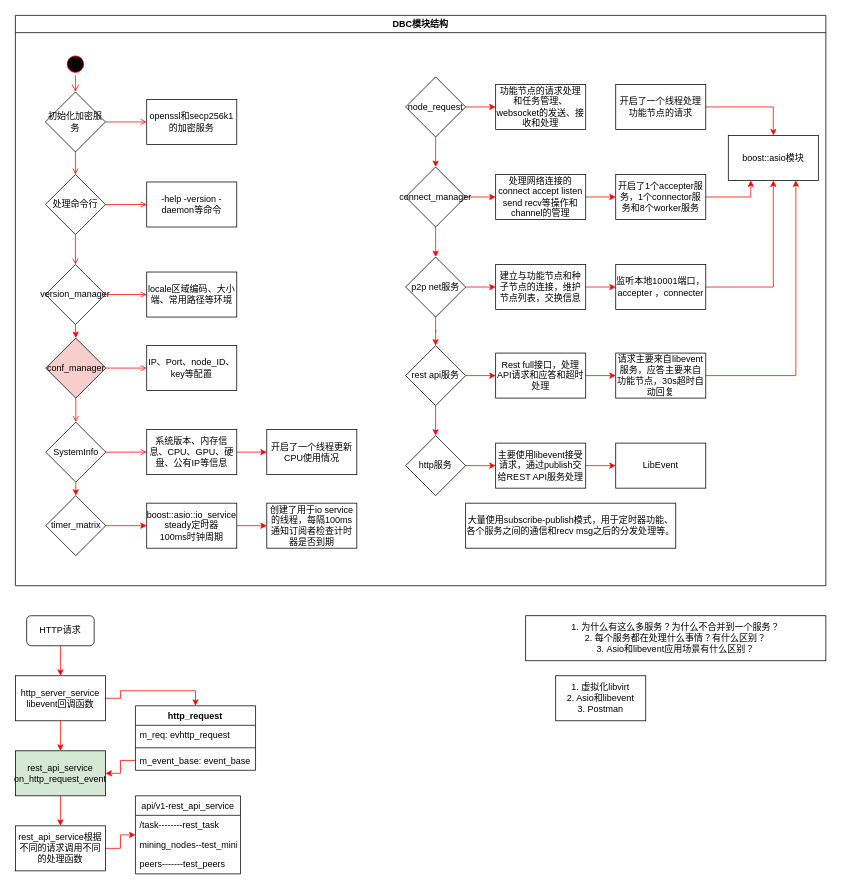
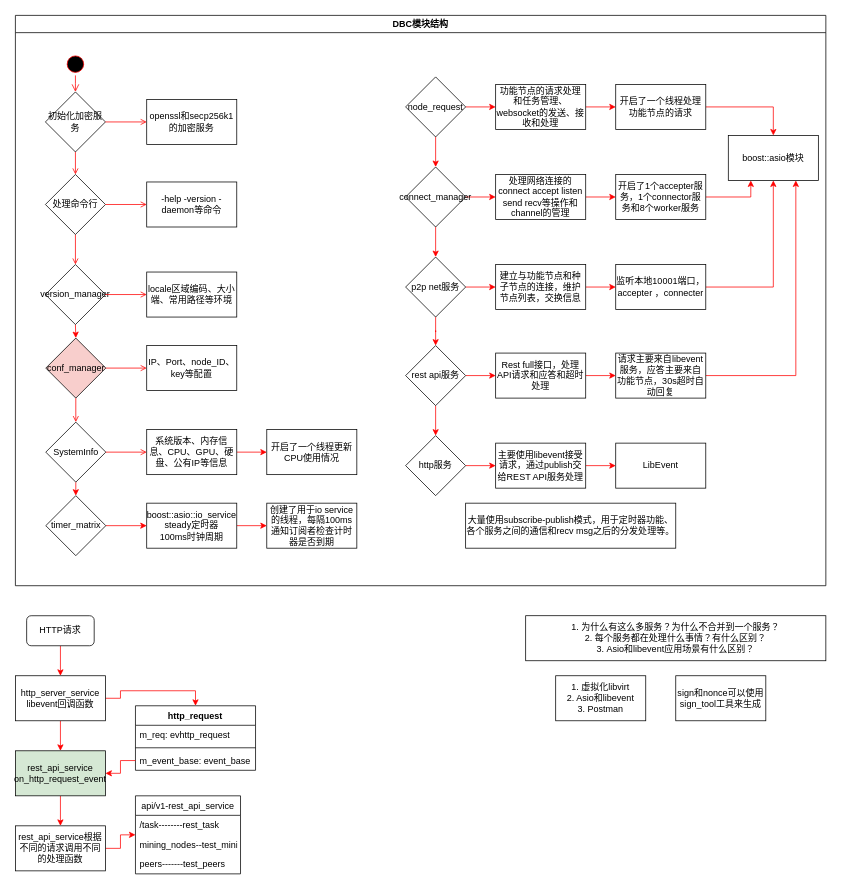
  <mxCell id="0" />
  <mxCell id="1" parent="0" />
  <mxCell id="2" value="DBC模块结构" style="swimlane;whiteSpace=wrap" parent="1" vertex="1"><mxGeometry x="20" y="20" width="1080" height="760" as="geometry" /></mxCell>
  <mxCell id="3" value="" style="ellipse;shape=startState;fillColor=#000000;strokeColor=#ff0000;" parent="2" vertex="1"><mxGeometry x="65" y="50" width="30" height="30" as="geometry" /></mxCell>
  <mxCell id="4" value="" style="edgeStyle=elbowEdgeStyle;elbow=horizontal;verticalAlign=bottom;endArrow=open;endSize=8;strokeColor=#FF0000;endFill=1;rounded=0;entryX=0.5;entryY=0;entryDx=0;entryDy=0;" parent="2" source="3" target="7" edge="1"><mxGeometry x="65" y="50" as="geometry"><mxPoint x="80.5" y="120" as="targetPoint" /></mxGeometry></mxCell>
  <mxCell id="5" value="" style="endArrow=open;strokeColor=#FF0000;endFill=1;rounded=0;exitX=0.5;exitY=1;exitDx=0;exitDy=0;entryX=0.5;entryY=0;entryDx=0;entryDy=0;" parent="2" source="7" target="8" edge="1"><mxGeometry relative="1" as="geometry"><mxPoint x="80" y="170" as="sourcePoint" /><mxPoint x="180.5" y="142" as="targetPoint" /></mxGeometry></mxCell>
  <mxCell id="6" value="" style="endArrow=open;strokeColor=#FF0000;endFill=1;rounded=0;entryX=0.5;entryY=0;entryDx=0;entryDy=0;exitX=0.5;exitY=1;exitDx=0;exitDy=0;" parent="2" source="8" target="10" edge="1"><mxGeometry relative="1" as="geometry"><mxPoint x="160.5" y="322" as="sourcePoint" /><mxPoint x="80" y="335" as="targetPoint" /></mxGeometry></mxCell>
  <mxCell id="7" value="初始化加密服务" style="rhombus;whiteSpace=wrap;html=1;" parent="2" vertex="1"><mxGeometry x="40" y="102" width="80" height="80" as="geometry" /></mxCell>
  <mxCell id="8" value="处理命令行" style="rhombus;whiteSpace=wrap;html=1;" parent="2" vertex="1"><mxGeometry x="40" y="212" width="80" height="80" as="geometry" /></mxCell>
  <mxCell id="9" style="edgeStyle=orthogonalEdgeStyle;rounded=0;orthogonalLoop=1;jettySize=auto;html=1;exitX=0.5;exitY=1;exitDx=0;exitDy=0;entryX=0.5;entryY=0;entryDx=0;entryDy=0;strokeColor=#FF0000;" parent="2" source="10" target="11" edge="1"><mxGeometry relative="1" as="geometry" /></mxCell>
  <mxCell id="10" value="version_manager" style="rhombus;whiteSpace=wrap;html=1;" parent="2" vertex="1"><mxGeometry x="40" y="332" width="80" height="80" as="geometry" /></mxCell>
  <mxCell id="11" value="conf_manager" style="rhombus;whiteSpace=wrap;html=1;fillColor=#f8cecc;" parent="2" vertex="1"><mxGeometry x="40.5" y="430" width="80" height="80" as="geometry" /></mxCell>
  <mxCell id="12" style="edgeStyle=orthogonalEdgeStyle;rounded=0;orthogonalLoop=1;jettySize=auto;html=1;exitX=0.5;exitY=1;exitDx=0;exitDy=0;entryX=0.5;entryY=0;entryDx=0;entryDy=0;strokeColor=#FF0000;" parent="2" source="13" target="27" edge="1"><mxGeometry relative="1" as="geometry" /></mxCell>
  <mxCell id="13" value="SystemInfo" style="rhombus;whiteSpace=wrap;html=1;" parent="2" vertex="1"><mxGeometry x="40.5" y="542" width="80" height="80" as="geometry" /></mxCell>
  <mxCell id="14" value="" style="endArrow=open;strokeColor=#FF0000;endFill=1;rounded=0;entryX=0.5;entryY=0;entryDx=0;entryDy=0;exitX=0.5;exitY=1;exitDx=0;exitDy=0;" parent="2" source="11" target="13" edge="1"><mxGeometry relative="1" as="geometry"><mxPoint x="90" y="302" as="sourcePoint" /><mxPoint x="90" y="342" as="targetPoint" /></mxGeometry></mxCell>
  <mxCell id="15" value="openssl和secp256k1的加密服务" style="rounded=0;whiteSpace=wrap;html=1;" parent="2" vertex="1"><mxGeometry x="175" y="112" width="120" height="60" as="geometry" /></mxCell>
  <mxCell id="16" value="" style="endArrow=open;strokeColor=#FF0000;endFill=1;rounded=0;exitX=1;exitY=0.5;exitDx=0;exitDy=0;entryX=0;entryY=0.5;entryDx=0;entryDy=0;" parent="2" source="7" target="15" edge="1"><mxGeometry relative="1" as="geometry"><mxPoint x="259.5" y="448" as="sourcePoint" /><mxPoint x="389.5" y="448" as="targetPoint" /></mxGeometry></mxCell>
  <mxCell id="17" value="-help -version -daemon等命令" style="rounded=0;whiteSpace=wrap;html=1;" parent="2" vertex="1"><mxGeometry x="175" y="222" width="120" height="60" as="geometry" /></mxCell>
  <mxCell id="18" value="" style="endArrow=open;strokeColor=#FF0000;endFill=1;rounded=0;exitX=1;exitY=0.5;exitDx=0;exitDy=0;entryX=0;entryY=0.5;entryDx=0;entryDy=0;" parent="2" source="8" target="17" edge="1"><mxGeometry relative="1" as="geometry"><mxPoint x="130" y="152" as="sourcePoint" /><mxPoint x="295" y="152" as="targetPoint" /></mxGeometry></mxCell>
  <mxCell id="19" value="locale区域编码、大小端、常用路径等环境" style="rounded=0;whiteSpace=wrap;html=1;" parent="2" vertex="1"><mxGeometry x="175" y="342" width="120" height="60" as="geometry" /></mxCell>
  <mxCell id="20" value="" style="endArrow=open;strokeColor=#FF0000;endFill=1;rounded=0;exitX=1;exitY=0.5;exitDx=0;exitDy=0;entryX=0;entryY=0.5;entryDx=0;entryDy=0;" parent="2" source="10" target="19" edge="1"><mxGeometry relative="1" as="geometry"><mxPoint x="130" y="262" as="sourcePoint" /><mxPoint x="295" y="262" as="targetPoint" /></mxGeometry></mxCell>
  <mxCell id="21" value="IP、Port、node_ID、key等配置" style="rounded=0;whiteSpace=wrap;html=1;" parent="2" vertex="1"><mxGeometry x="175" y="440" width="120" height="60" as="geometry" /></mxCell>
  <mxCell id="22" value="" style="endArrow=open;strokeColor=#FF0000;endFill=1;rounded=0;exitX=1;exitY=0.5;exitDx=0;exitDy=0;entryX=0;entryY=0.5;entryDx=0;entryDy=0;" parent="2" source="11" target="21" edge="1"><mxGeometry relative="1" as="geometry"><mxPoint x="130" y="382" as="sourcePoint" /><mxPoint x="295" y="382" as="targetPoint" /></mxGeometry></mxCell>
  <mxCell id="23" style="edgeStyle=orthogonalEdgeStyle;rounded=0;orthogonalLoop=1;jettySize=auto;html=1;exitX=1;exitY=0.5;exitDx=0;exitDy=0;entryX=0;entryY=0.5;entryDx=0;entryDy=0;strokeColor=#FF0000;" parent="2" source="24" target="25" edge="1"><mxGeometry relative="1" as="geometry" /></mxCell>
  <mxCell id="24" value="系统版本、内存信息、CPU、GPU、硬盘、公有IP等信息" style="rounded=0;whiteSpace=wrap;html=1;" parent="2" vertex="1"><mxGeometry x="175" y="552" width="120" height="60" as="geometry" /></mxCell>
  <mxCell id="25" value="开启了一个线程更新CPU使用情况" style="rounded=0;whiteSpace=wrap;html=1;" parent="2" vertex="1"><mxGeometry x="335" y="552" width="120" height="60" as="geometry" /></mxCell>
  <mxCell id="26" style="edgeStyle=orthogonalEdgeStyle;rounded=0;orthogonalLoop=1;jettySize=auto;html=1;exitX=1;exitY=0.5;exitDx=0;exitDy=0;strokeColor=#FF0000;" parent="2" source="27" target="29" edge="1"><mxGeometry relative="1" as="geometry" /></mxCell>
  <mxCell id="27" value="timer_matrix" style="rhombus;whiteSpace=wrap;html=1;" parent="2" vertex="1"><mxGeometry x="40.5" y="640" width="80" height="80" as="geometry" /></mxCell>
  <mxCell id="28" style="edgeStyle=orthogonalEdgeStyle;rounded=0;orthogonalLoop=1;jettySize=auto;html=1;exitX=1;exitY=0.5;exitDx=0;exitDy=0;entryX=0;entryY=0.5;entryDx=0;entryDy=0;strokeColor=#FF0000;" parent="2" source="29" target="30" edge="1"><mxGeometry relative="1" as="geometry" /></mxCell>
  <mxCell id="29" value="boost::asio::io_service&lt;br&gt;steady定时器&lt;br&gt;100ms时钟周期" style="rounded=0;whiteSpace=wrap;html=1;" parent="2" vertex="1"><mxGeometry x="175" y="650" width="120" height="60" as="geometry" /></mxCell>
  <mxCell id="30" value="创建了用于io service的线程，每隔100ms通知订阅者检查计时器是否到期" style="rounded=0;whiteSpace=wrap;html=1;" parent="2" vertex="1"><mxGeometry x="335" y="650" width="120" height="60" as="geometry" /></mxCell>
  <mxCell id="31" style="edgeStyle=orthogonalEdgeStyle;rounded=0;orthogonalLoop=1;jettySize=auto;html=1;exitX=1;exitY=0.5;exitDx=0;exitDy=0;strokeColor=#FF0000;" parent="2" source="33" target="35" edge="1"><mxGeometry relative="1" as="geometry" /></mxCell>
  <mxCell id="32" style="edgeStyle=orthogonalEdgeStyle;rounded=0;orthogonalLoop=1;jettySize=auto;html=1;exitX=0.5;exitY=1;exitDx=0;exitDy=0;entryX=0.5;entryY=0;entryDx=0;entryDy=0;strokeColor=#FF0000;" parent="2" source="33" target="38" edge="1"><mxGeometry relative="1" as="geometry" /></mxCell>
  <mxCell id="33" value="node_request" style="rhombus;whiteSpace=wrap;html=1;" parent="2" vertex="1"><mxGeometry x="520" y="82" width="80" height="80" as="geometry" /></mxCell>
+ <mxCell id="34" style="edgeStyle=orthogonalEdgeStyle;rounded=0;orthogonalLoop=1;jettySize=auto;html=1;exitX=1;exitY=0.5;exitDx=0;exitDy=0;entryX=0;entryY=0.5;entryDx=0;entryDy=0;strokeColor=#FF0000;" parent="2" source="35" target="43" edge="1"><mxGeometry relative="1" as="geometry" /></mxCell>
  <mxCell id="35" value="功能节点的请求处理和任务管理、websocket的发送、接收和处理" style="rounded=0;whiteSpace=wrap;html=1;" parent="2" vertex="1"><mxGeometry x="640" y="92" width="120" height="60" as="geometry" /></mxCell>
  <mxCell id="36" style="edgeStyle=orthogonalEdgeStyle;rounded=0;orthogonalLoop=1;jettySize=auto;html=1;exitX=1;exitY=0.5;exitDx=0;exitDy=0;strokeColor=#FF0000;" parent="2" source="38" target="45" edge="1"><mxGeometry relative="1" as="geometry" /></mxCell>
  <mxCell id="37" style="edgeStyle=orthogonalEdgeStyle;rounded=0;orthogonalLoop=1;jettySize=auto;html=1;exitX=0.5;exitY=1;exitDx=0;exitDy=0;strokeColor=#FF0000;" parent="2" source="38" target="41" edge="1"><mxGeometry relative="1" as="geometry" /></mxCell>
  <mxCell id="38" value="connect_manager" style="rhombus;whiteSpace=wrap;html=1;" parent="2" vertex="1"><mxGeometry x="520" y="202" width="80" height="80" as="geometry" /></mxCell>
  <mxCell id="39" style="edgeStyle=orthogonalEdgeStyle;rounded=0;orthogonalLoop=1;jettySize=auto;html=1;exitX=1;exitY=0.5;exitDx=0;exitDy=0;entryX=0;entryY=0.5;entryDx=0;entryDy=0;strokeColor=#FF0000;" parent="2" source="41" target="49" edge="1"><mxGeometry relative="1" as="geometry" /></mxCell>
  <mxCell id="40" style="edgeStyle=orthogonalEdgeStyle;rounded=0;orthogonalLoop=1;jettySize=auto;html=1;exitX=0.5;exitY=1;exitDx=0;exitDy=0;strokeColor=#FF0000;" parent="2" source="41" target="54" edge="1"><mxGeometry relative="1" as="geometry" /></mxCell>
  <mxCell id="41" value="p2p net服务" style="rhombus;whiteSpace=wrap;html=1;" parent="2" vertex="1"><mxGeometry x="520" y="322" width="80" height="80" as="geometry" /></mxCell>
  <mxCell id="42" style="edgeStyle=orthogonalEdgeStyle;rounded=0;orthogonalLoop=1;jettySize=auto;html=1;exitX=1;exitY=0.5;exitDx=0;exitDy=0;entryX=0.5;entryY=0;entryDx=0;entryDy=0;strokeColor=#FF0000;" parent="2" source="43" target="64" edge="1"><mxGeometry relative="1" as="geometry" /></mxCell>
  <mxCell id="43" value="开启了一个线程处理功能节点的请求" style="rounded=0;whiteSpace=wrap;html=1;" parent="2" vertex="1"><mxGeometry x="800" y="92" width="120" height="60" as="geometry" /></mxCell>
  <mxCell id="44" style="edgeStyle=orthogonalEdgeStyle;rounded=0;orthogonalLoop=1;jettySize=auto;html=1;exitX=1;exitY=0.5;exitDx=0;exitDy=0;strokeColor=#FF0000;" parent="2" source="45" target="47" edge="1"><mxGeometry relative="1" as="geometry" /></mxCell>
  <mxCell id="45" value="处理网络连接的connect accept listen send recv等操作和 channel的管理" style="rounded=0;whiteSpace=wrap;html=1;" parent="2" vertex="1"><mxGeometry x="640" y="212" width="120" height="60" as="geometry" /></mxCell>
  <mxCell id="46" style="edgeStyle=orthogonalEdgeStyle;rounded=0;orthogonalLoop=1;jettySize=auto;html=1;exitX=1;exitY=0.5;exitDx=0;exitDy=0;entryX=0.25;entryY=1;entryDx=0;entryDy=0;strokeColor=#FF0000;" parent="2" source="47" target="64" edge="1"><mxGeometry relative="1" as="geometry" /></mxCell>
  <mxCell id="47" value="开启了1个accepter服务，1个connector服务和8个worker服务" style="rounded=0;whiteSpace=wrap;html=1;" parent="2" vertex="1"><mxGeometry x="800" y="212" width="120" height="60" as="geometry" /></mxCell>
  <mxCell id="48" style="edgeStyle=orthogonalEdgeStyle;rounded=0;orthogonalLoop=1;jettySize=auto;html=1;exitX=1;exitY=0.5;exitDx=0;exitDy=0;strokeColor=#FF0000;" parent="2" source="49" target="51" edge="1"><mxGeometry relative="1" as="geometry" /></mxCell>
  <mxCell id="49" value="&lt;span&gt;建立与功能节点和种子节点的连接，维护节点列表，交换信息&lt;/span&gt;" style="rounded=0;whiteSpace=wrap;html=1;" parent="2" vertex="1"><mxGeometry x="640" y="332" width="120" height="60" as="geometry" /></mxCell>
  <mxCell id="50" style="edgeStyle=orthogonalEdgeStyle;rounded=0;orthogonalLoop=1;jettySize=auto;html=1;exitX=1;exitY=0.5;exitDx=0;exitDy=0;strokeColor=#FF0000;entryX=0.5;entryY=1;entryDx=0;entryDy=0;" parent="2" source="51" target="64" edge="1"><mxGeometry relative="1" as="geometry"><mxPoint x="1040" y="310" as="targetPoint" /></mxGeometry></mxCell>
  <mxCell id="51" value="监听本地10001端口，accepter ，connecter" style="rounded=0;whiteSpace=wrap;html=1;" parent="2" vertex="1"><mxGeometry x="800" y="332" width="120" height="60" as="geometry" /></mxCell>
  <mxCell id="52" style="edgeStyle=orthogonalEdgeStyle;rounded=0;orthogonalLoop=1;jettySize=auto;html=1;exitX=1;exitY=0.5;exitDx=0;exitDy=0;strokeColor=#FF0000;" parent="2" source="54" target="58" edge="1"><mxGeometry relative="1" as="geometry" /></mxCell>
  <mxCell id="53" style="edgeStyle=orthogonalEdgeStyle;rounded=0;orthogonalLoop=1;jettySize=auto;html=1;exitX=0.5;exitY=1;exitDx=0;exitDy=0;strokeColor=#FF0000;" parent="2" source="54" target="56" edge="1"><mxGeometry relative="1" as="geometry" /></mxCell>
  <mxCell id="54" value="rest api服务" style="rhombus;whiteSpace=wrap;html=1;" parent="2" vertex="1"><mxGeometry x="520" y="440" width="80" height="80" as="geometry" /></mxCell>
  <mxCell id="55" style="edgeStyle=orthogonalEdgeStyle;rounded=0;orthogonalLoop=1;jettySize=auto;html=1;exitX=1;exitY=0.5;exitDx=0;exitDy=0;entryX=0;entryY=0.5;entryDx=0;entryDy=0;strokeColor=#FF0000;" parent="2" source="56" target="62" edge="1"><mxGeometry relative="1" as="geometry" /></mxCell>
  <mxCell id="56" value="http服务" style="rhombus;whiteSpace=wrap;html=1;" parent="2" vertex="1"><mxGeometry x="520" y="560" width="80" height="80" as="geometry" /></mxCell>
  <mxCell id="57" style="edgeStyle=orthogonalEdgeStyle;rounded=0;orthogonalLoop=1;jettySize=auto;html=1;exitX=1;exitY=0.5;exitDx=0;exitDy=0;entryX=0;entryY=0.5;entryDx=0;entryDy=0;strokeColor=#FF0000;" parent="2" source="58" target="60" edge="1"><mxGeometry relative="1" as="geometry" /></mxCell>
  <mxCell id="58" value="Rest full接口，处理API请求和应答和超时处理" style="rounded=0;whiteSpace=wrap;html=1;" parent="2" vertex="1"><mxGeometry x="640" y="450" width="120" height="60" as="geometry" /></mxCell>
  <mxCell id="59" style="edgeStyle=orthogonalEdgeStyle;rounded=0;orthogonalLoop=1;jettySize=auto;html=1;exitX=1;exitY=0.5;exitDx=0;exitDy=0;entryX=0.75;entryY=1;entryDx=0;entryDy=0;entryPerimeter=0;strokeColor=#FF0000;" parent="2" source="60" target="64" edge="1"><mxGeometry relative="1" as="geometry" /></mxCell>
  <mxCell id="60" value="请求主要来自libevent服务，应答主要来自功能节点，30s超时自动回复" style="rounded=0;whiteSpace=wrap;html=1;" parent="2" vertex="1"><mxGeometry x="800" y="450" width="120" height="60" as="geometry" /></mxCell>
  <mxCell id="61" style="edgeStyle=orthogonalEdgeStyle;rounded=0;orthogonalLoop=1;jettySize=auto;html=1;exitX=1;exitY=0.5;exitDx=0;exitDy=0;strokeColor=#FF0000;" parent="2" source="62" target="63" edge="1"><mxGeometry relative="1" as="geometry" /></mxCell>
  <mxCell id="62" value="&lt;span&gt;主要使用libevent接受请求，通过publish交给REST API服务处理&lt;/span&gt;" style="rounded=0;whiteSpace=wrap;html=1;" parent="2" vertex="1"><mxGeometry x="640" y="570" width="120" height="60" as="geometry" /></mxCell>
  <mxCell id="63" value="LibEvent" style="rounded=0;whiteSpace=wrap;html=1;" parent="2" vertex="1"><mxGeometry x="800" y="570" width="120" height="60" as="geometry" /></mxCell>
  <mxCell id="64" value="boost::asio模块" style="rounded=0;whiteSpace=wrap;html=1;" parent="2" vertex="1"><mxGeometry x="950" y="160" width="120" height="60" as="geometry" /></mxCell>
  <mxCell id="65" value="大量使用subscribe-publish模式，用于定时器功能、各个服务之间的通信和recv msg之后的分发处理等。" style="rounded=0;whiteSpace=wrap;html=1;" parent="2" vertex="1"><mxGeometry x="600" y="650" width="280" height="60" as="geometry" /></mxCell>
  <mxCell id="66" value="" style="endArrow=open;strokeColor=#FF0000;endFill=1;rounded=0;exitX=1;exitY=0.5;exitDx=0;exitDy=0;" parent="1" source="13" edge="1"><mxGeometry relative="1" as="geometry"><mxPoint x="150.5" y="500" as="sourcePoint" /><mxPoint x="195" y="602" as="targetPoint" /></mxGeometry></mxCell>
  <mxCell id="67" value="&lt;span&gt;1. 为什么有这么多服务？为什么不合并到一个服务？&lt;br&gt;2. 每个服务都在处理什么事情？有什么区别？&lt;br&gt;3. Asio和libevent应用场景有什么区别？&lt;br&gt;&lt;/span&gt;" style="rounded=0;whiteSpace=wrap;html=1;" parent="1" vertex="1"><mxGeometry x="700" y="820" width="400" height="60" as="geometry" /></mxCell>
  <mxCell id="68" value="1. 虚拟化libvirt&lt;br&gt;2. Asio和libevent&lt;br&gt;3. Postman" style="rounded=0;whiteSpace=wrap;html=1;" parent="1" vertex="1"><mxGeometry x="740" y="900" width="120" height="60" as="geometry" /></mxCell>
  <mxCell id="69" style="edgeStyle=orthogonalEdgeStyle;rounded=0;orthogonalLoop=1;jettySize=auto;html=1;exitX=0.5;exitY=1;exitDx=0;exitDy=0;entryX=0.5;entryY=0;entryDx=0;entryDy=0;strokeColor=#FF0000;" parent="1" source="71" target="75" edge="1"><mxGeometry relative="1" as="geometry" /></mxCell>
  <mxCell id="70" style="edgeStyle=orthogonalEdgeStyle;rounded=0;orthogonalLoop=1;jettySize=auto;html=1;exitX=1;exitY=0.5;exitDx=0;exitDy=0;entryX=0.5;entryY=0;entryDx=0;entryDy=0;strokeColor=#FF0000;" parent="1" source="71" target="76" edge="1"><mxGeometry relative="1" as="geometry" /></mxCell>
  <mxCell id="71" value="http_server_service&lt;br&gt;libevent回调函数" style="rounded=0;whiteSpace=wrap;html=1;" parent="1" vertex="1"><mxGeometry x="20" y="900" width="120" height="60" as="geometry" /></mxCell>
  <mxCell id="72" style="edgeStyle=orthogonalEdgeStyle;rounded=0;orthogonalLoop=1;jettySize=auto;html=1;exitX=0.5;exitY=1;exitDx=0;exitDy=0;entryX=0.5;entryY=0;entryDx=0;entryDy=0;strokeColor=#FF0000;" parent="1" source="73" target="71" edge="1"><mxGeometry relative="1" as="geometry" /></mxCell>
  <mxCell id="73" value="HTTP请求" style="rounded=1;whiteSpace=wrap;html=1;" parent="1" vertex="1"><mxGeometry x="35" y="820" width="90" height="40" as="geometry" /></mxCell>
  <mxCell id="74" style="edgeStyle=orthogonalEdgeStyle;rounded=0;orthogonalLoop=1;jettySize=auto;html=1;exitX=0.5;exitY=1;exitDx=0;exitDy=0;strokeColor=#FF0000;" parent="1" source="75" target="82" edge="1"><mxGeometry relative="1" as="geometry" /></mxCell>
  <mxCell id="75" value="rest_api_service&lt;br&gt;on_http_request_event" style="rounded=0;whiteSpace=wrap;html=1;fillColor=#d5e8d4;" parent="1" vertex="1"><mxGeometry x="20" y="1000" width="120" height="60" as="geometry" /></mxCell>
  <mxCell id="76" value="http_request" style="swimlane;fontStyle=1;align=center;verticalAlign=top;childLayout=stackLayout;horizontal=1;startSize=26;horizontalStack=0;resizeParent=1;resizeParentMax=0;resizeLast=0;collapsible=1;marginBottom=0;" parent="1" vertex="1"><mxGeometry x="180" y="940" width="160" height="86" as="geometry" /></mxCell>
  <mxCell id="77" value="m_req: evhttp_request" style="text;strokeColor=none;fillColor=none;align=left;verticalAlign=top;spacingLeft=4;spacingRight=4;overflow=hidden;rotatable=0;points=[[0,0.5],[1,0.5]];portConstraint=eastwest;" parent="76" vertex="1"><mxGeometry y="26" width="160" height="26" as="geometry" /></mxCell>
  <mxCell id="78" value="" style="line;strokeWidth=1;fillColor=none;align=left;verticalAlign=middle;spacingTop=-1;spacingLeft=3;spacingRight=3;rotatable=0;labelPosition=right;points=[];portConstraint=eastwest;" parent="76" vertex="1"><mxGeometry y="52" width="160" height="8" as="geometry" /></mxCell>
  <mxCell id="79" value="m_event_base: event_base" style="text;strokeColor=none;fillColor=none;align=left;verticalAlign=top;spacingLeft=4;spacingRight=4;overflow=hidden;rotatable=0;points=[[0,0.5],[1,0.5]];portConstraint=eastwest;" parent="76" vertex="1"><mxGeometry y="60" width="160" height="26" as="geometry" /></mxCell>
  <mxCell id="80" style="edgeStyle=orthogonalEdgeStyle;rounded=0;orthogonalLoop=1;jettySize=auto;html=1;exitX=0;exitY=0.5;exitDx=0;exitDy=0;strokeColor=#FF0000;" parent="1" source="79" target="75" edge="1"><mxGeometry relative="1" as="geometry" /></mxCell>
  <mxCell id="81" style="edgeStyle=orthogonalEdgeStyle;rounded=0;orthogonalLoop=1;jettySize=auto;html=1;exitX=1;exitY=0.5;exitDx=0;exitDy=0;strokeColor=#FF0000;" parent="1" source="82" target="83" edge="1"><mxGeometry relative="1" as="geometry" /></mxCell>
  <mxCell id="82" value="rest_api_service根据不同的请求调用不同的处理函数" style="rounded=0;whiteSpace=wrap;html=1;" parent="1" vertex="1"><mxGeometry x="20" y="1100" width="120" height="60" as="geometry" /></mxCell>
  <mxCell id="83" value="api/v1-rest_api_service" style="swimlane;fontStyle=0;childLayout=stackLayout;horizontal=1;startSize=26;horizontalStack=0;resizeParent=1;resizeParentMax=0;resizeLast=0;collapsible=1;marginBottom=0;" parent="1" vertex="1"><mxGeometry x="180" y="1060" width="140" height="104" as="geometry" /></mxCell>
  <mxCell id="84" value="/task--------rest_task" style="text;strokeColor=none;fillColor=none;align=left;verticalAlign=top;spacingLeft=4;spacingRight=4;overflow=hidden;rotatable=0;points=[[0,0.5],[1,0.5]];portConstraint=eastwest;" parent="83" vertex="1"><mxGeometry y="26" width="140" height="26" as="geometry" /></mxCell>
  <mxCell id="85" value="mining_nodes--test_mining_node" style="text;strokeColor=none;fillColor=none;align=left;verticalAlign=top;spacingLeft=4;spacingRight=4;overflow=hidden;rotatable=0;points=[[0,0.5],[1,0.5]];portConstraint=eastwest;" parent="83" vertex="1"><mxGeometry y="52" width="140" height="26" as="geometry" /></mxCell>
  <mxCell id="86" value="peers-------test_peers" style="text;strokeColor=none;fillColor=none;align=left;verticalAlign=top;spacingLeft=4;spacingRight=4;overflow=hidden;rotatable=0;points=[[0,0.5],[1,0.5]];portConstraint=eastwest;" parent="83" vertex="1"><mxGeometry y="78" width="140" height="26" as="geometry" /></mxCell>
+ <mxCell id="87" value="sign和nonce可以使用sign_tool工具来生成" style="rounded=0;whiteSpace=wrap;html=1;" parent="1" vertex="1"><mxGeometry x="900" y="900" width="120" height="60" as="geometry" /></mxCell>
